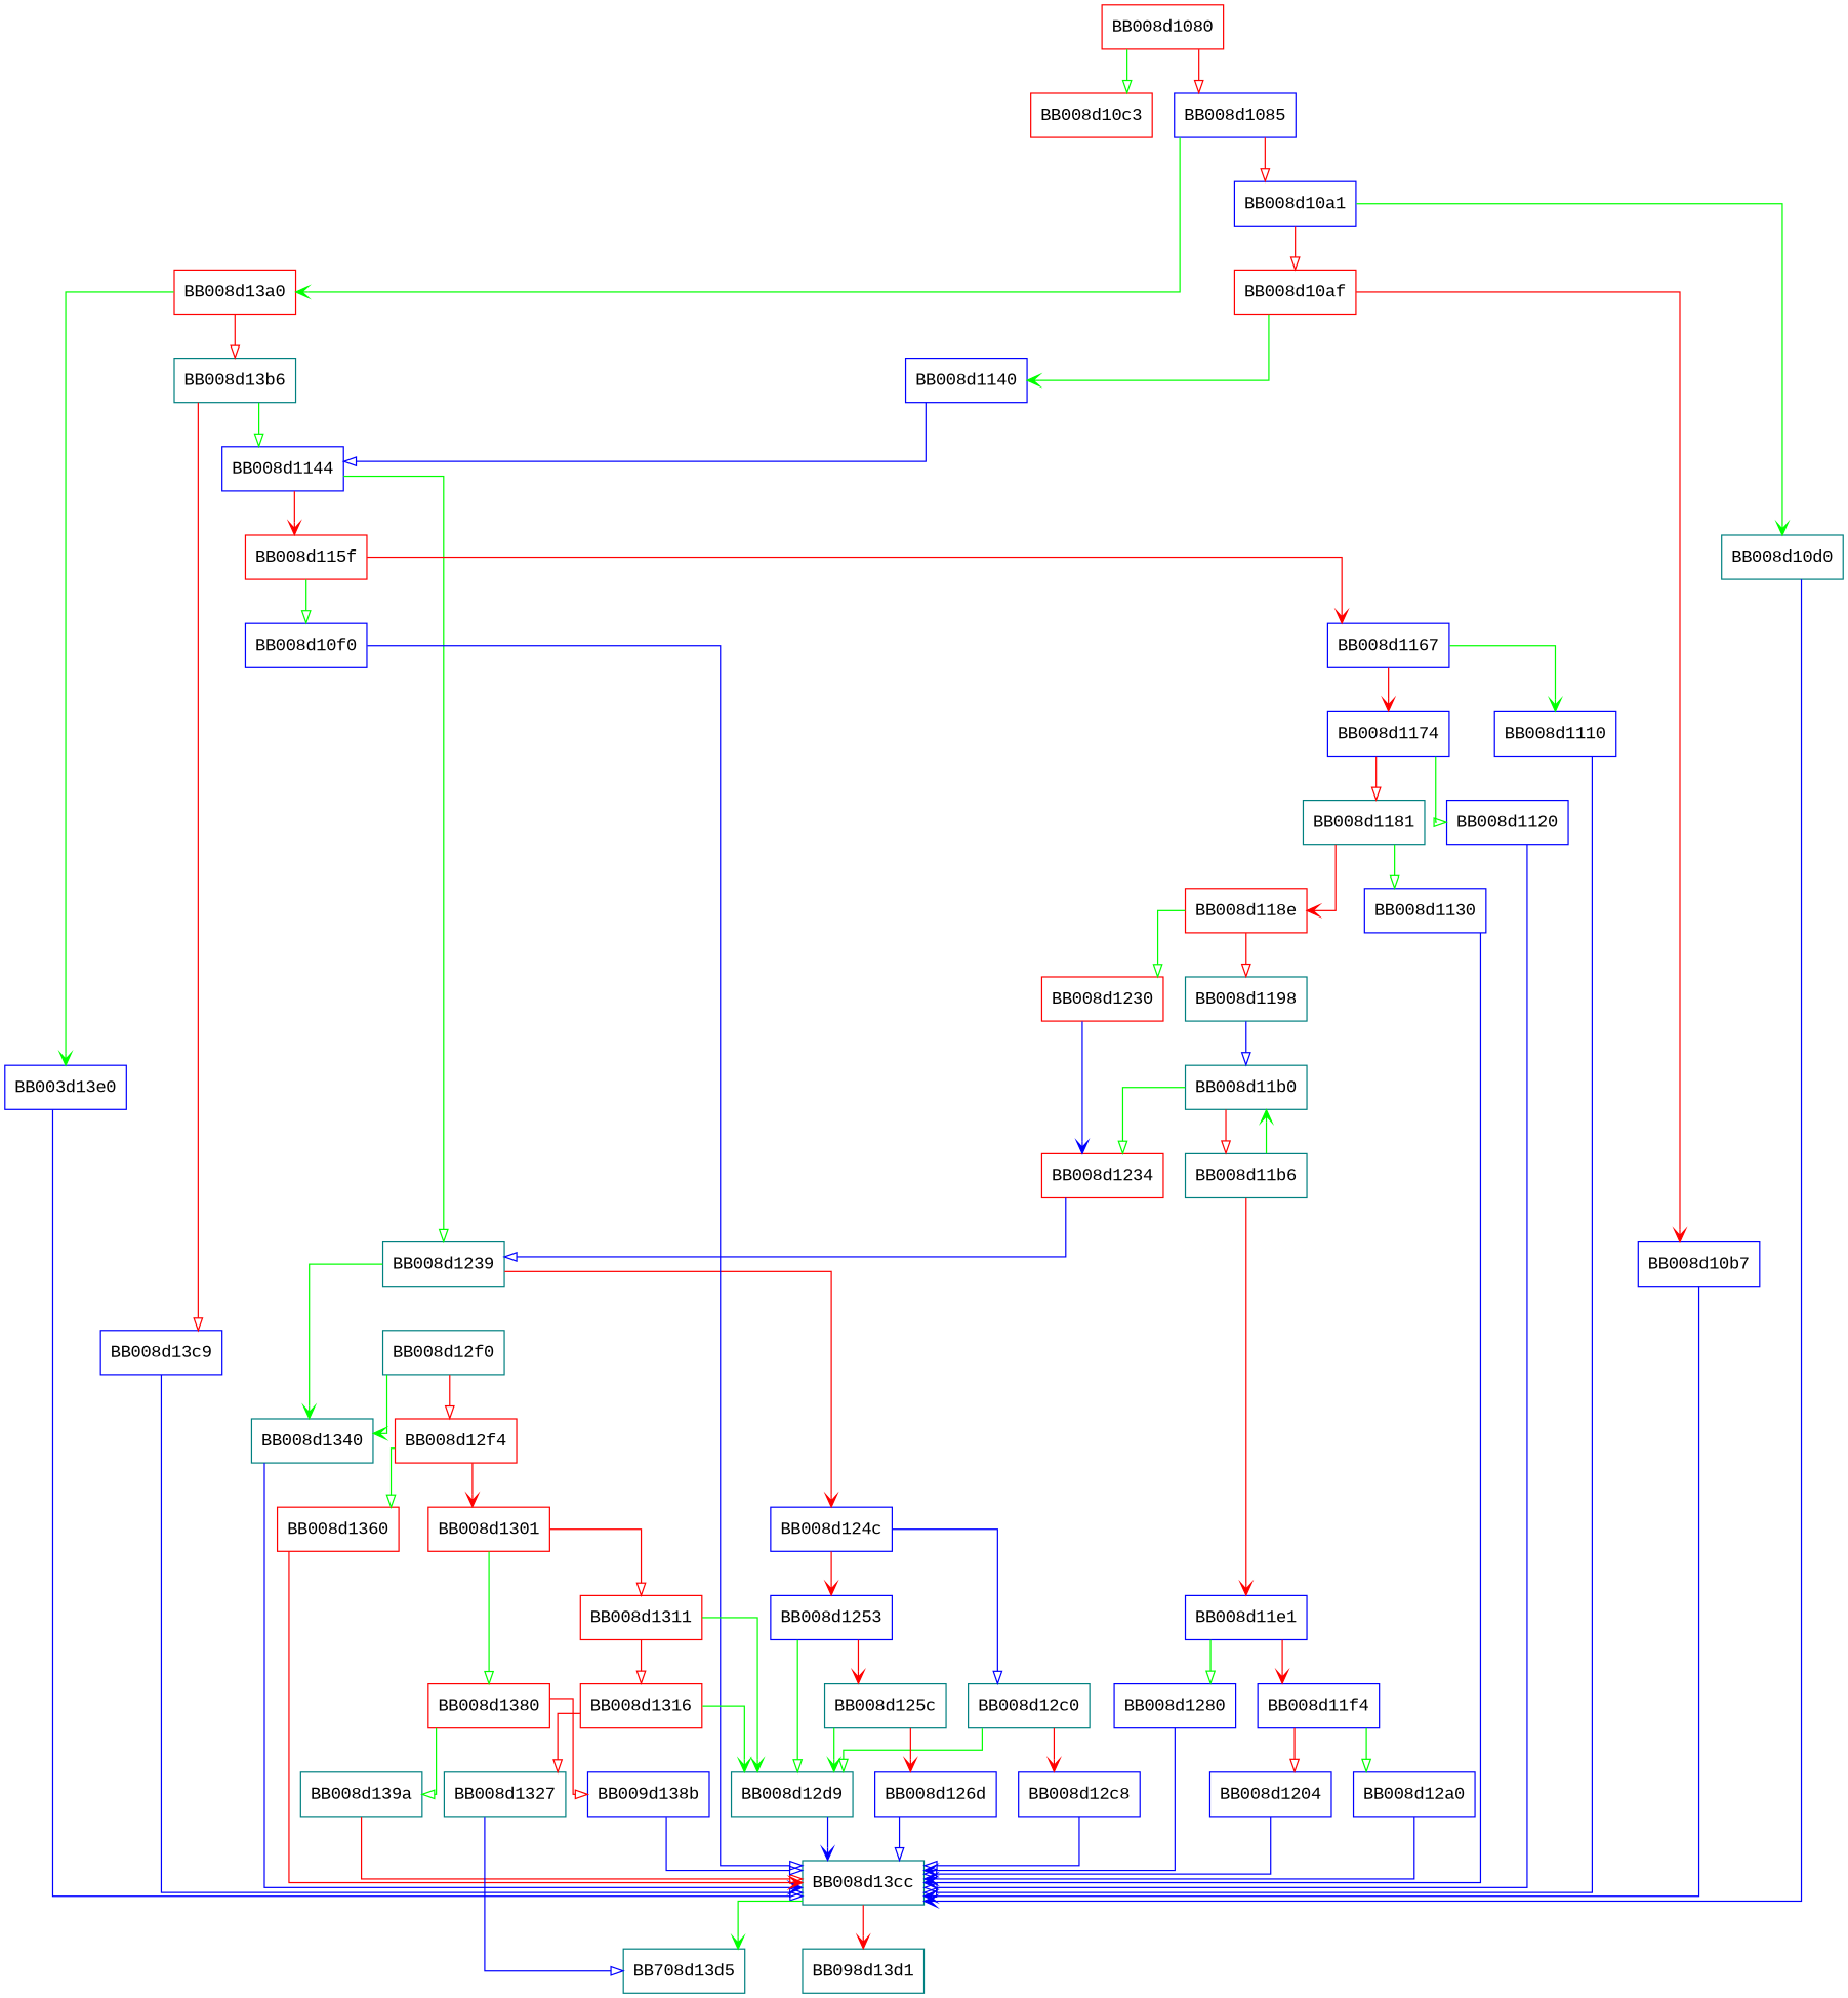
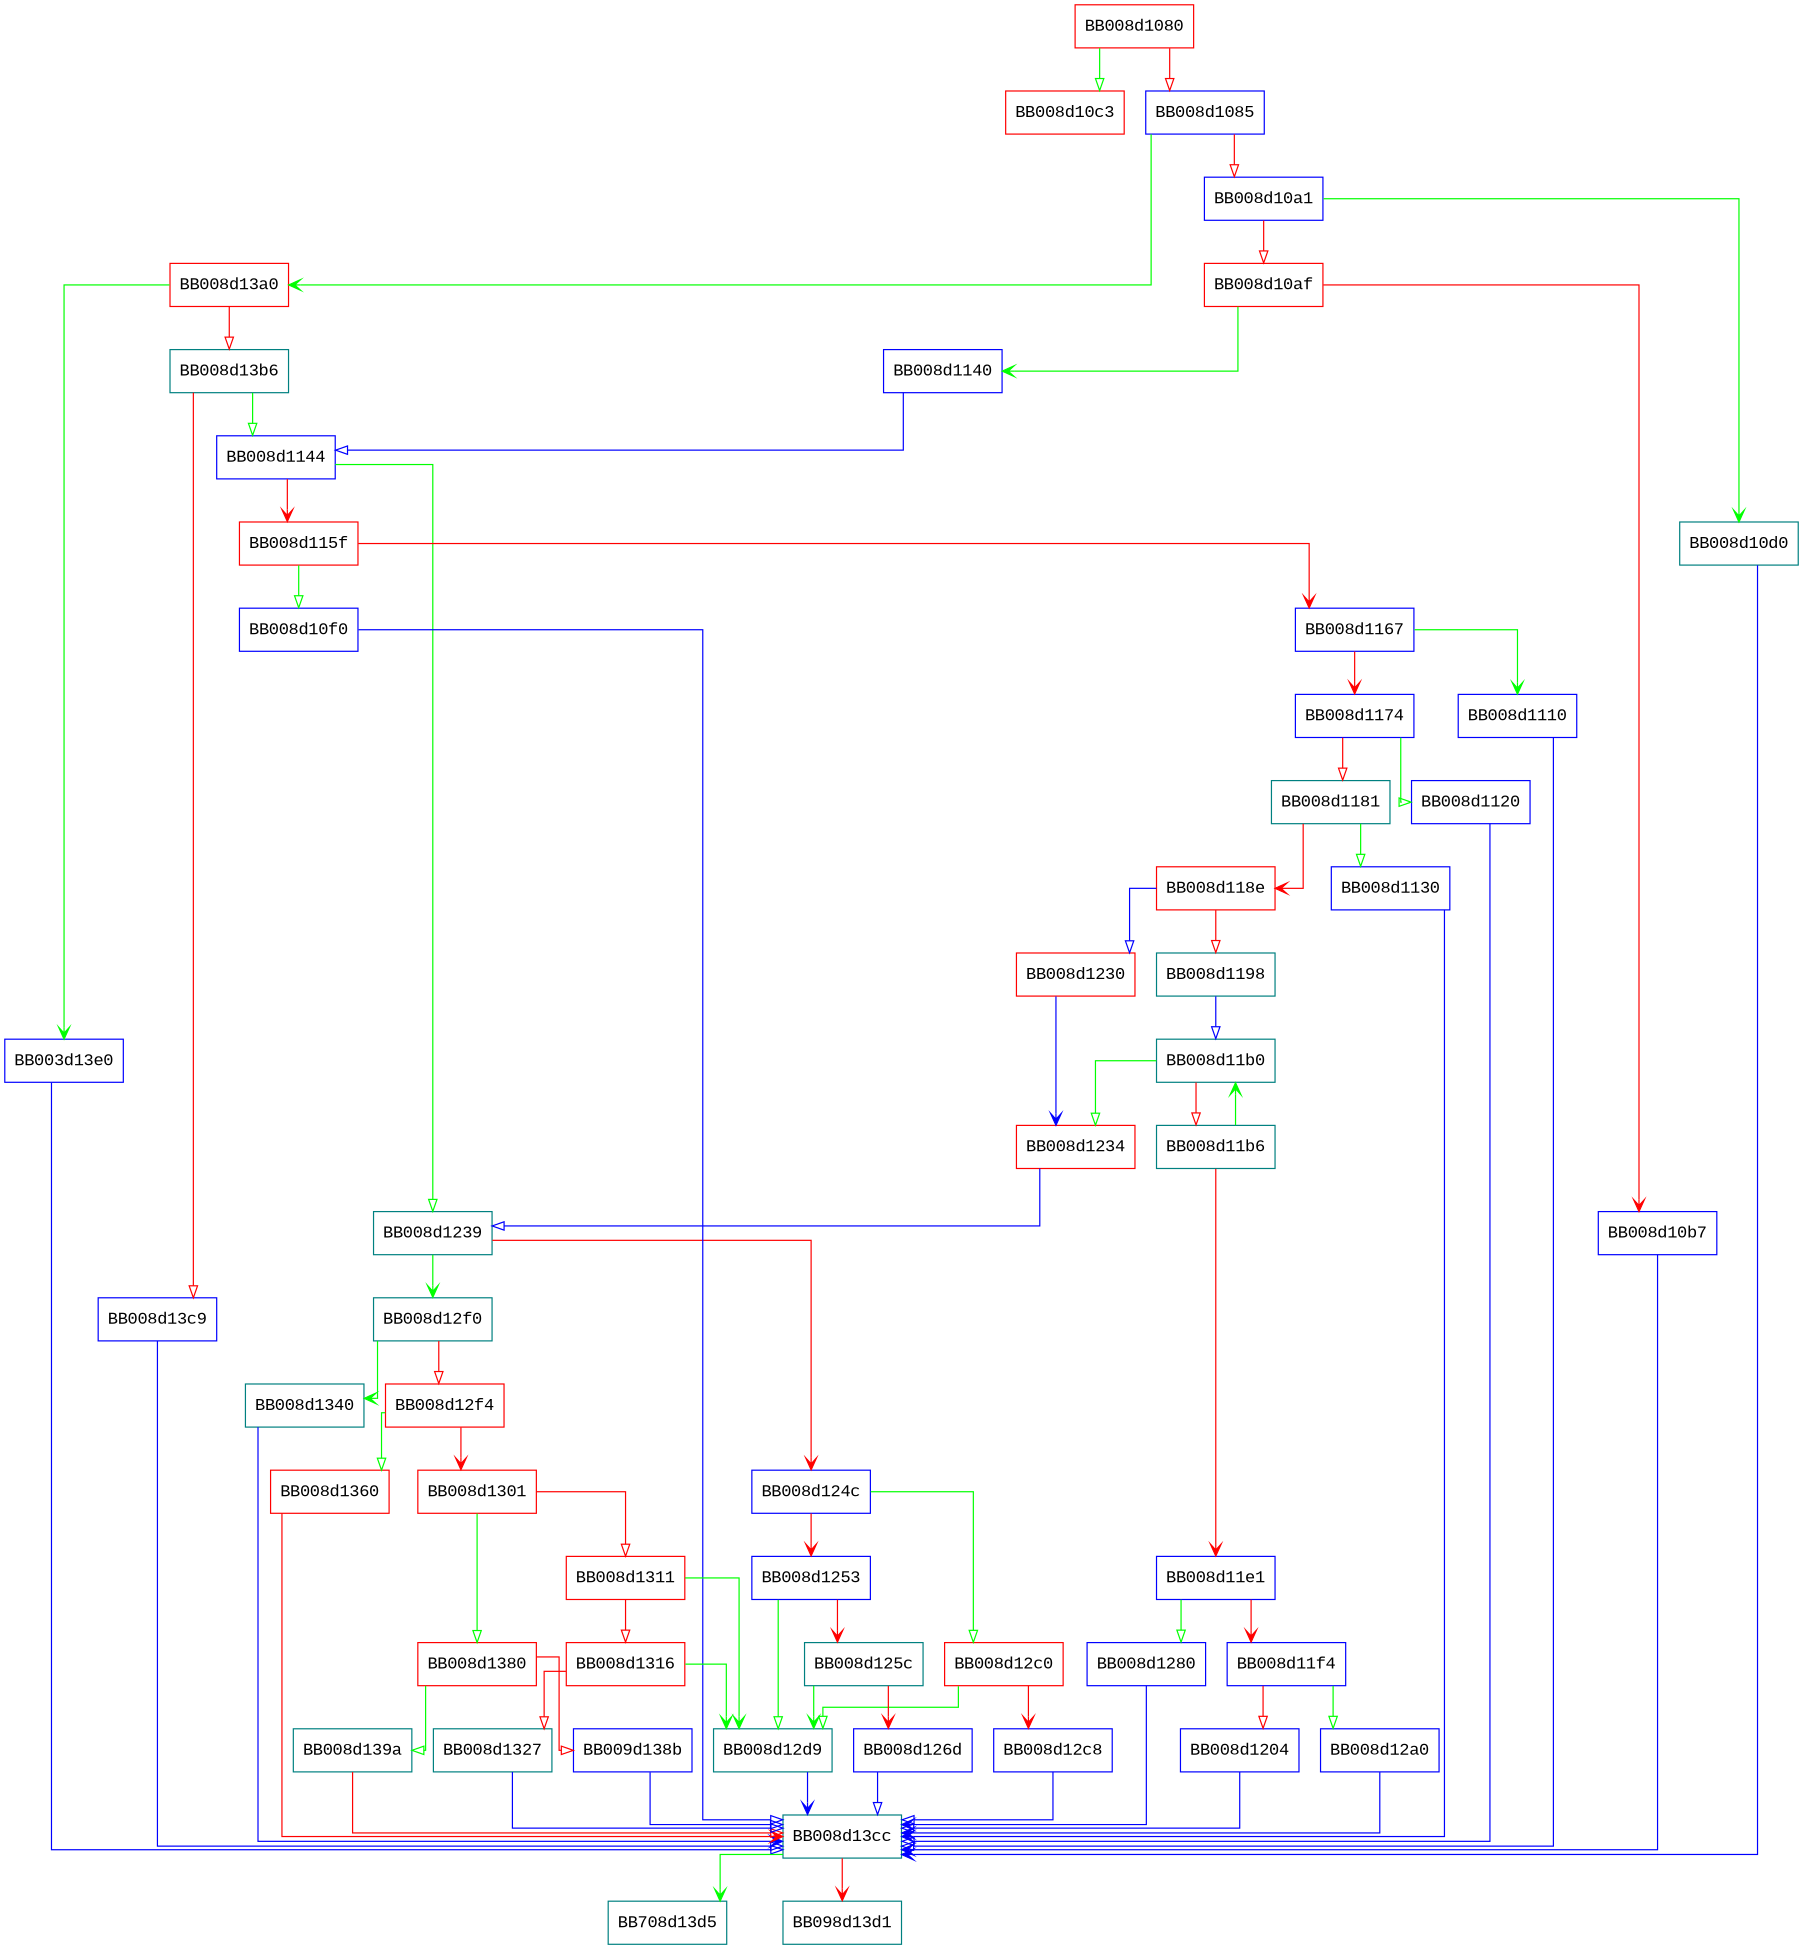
  digraph {
    fontname="Liberation Mono"
    splines=ortho
    node [color=blue fontname="Liberation Mono" shape=box]
    edge [arrowhead=onormal color=red fontname="Liberation Mono"]
    BB008d1080 [color=red]
    BB008d10c3 [color=red]
    BB008d1085
    BB008d13a0 [color=red]
    BB008d10a1
    n6 [label=BB003d13e0]
    BB008d13b6 [color=teal]
    BB008d10d0 [color=teal]
    BB008d10af [color=red]
    BB008d13cc [color=teal]
    BB008d1144
    BB008d13c9
    BB008d1140
    BB008d10b7
    n15 [color=teal label=BB708d13d5]
    n16 [color=teal label=BB098d13d1]
    BB008d1239 [color=teal]
    BB008d115f [color=red]
    BB008d10f0
    BB008d1110
    BB008d1120
    BB008d1130
    BB008d12f0 [color=teal]
    BB008d124c
    BB008d1167
    BB008d1340 [color=teal]
    BB008d12f4 [color=red]
-   BB008d12c0 [color=teal]
+   BB008d12c0 [color=red]
    BB008d1253
    BB008d1174
    BB008d1181 [color=teal]
    BB008d118e [color=red]
    BB008d1230 [color=red]
    BB008d1198 [color=teal]
    BB008d1234 [color=red]
    BB008d11b0 [color=teal]
    BB008d11b6 [color=teal]
    BB008d11e1
    BB008d1280
    BB008d11f4
    BB008d12a0
    BB008d1204
    BB008d1360 [color=red]
    BB008d1301 [color=red]
    BB008d12d9 [color=teal]
    BB008d12c8
    BB008d125c [color=teal]
    BB008d126d
    BB008d1380 [color=red]
    BB008d1311 [color=red]
    BB008d139a [color=teal]
    n52 [label=BB009d138b]
    BB008d1316 [color=red]
    BB008d1327 [color=teal]
    BB008d1080 -> BB008d10c3 [color=green]
    BB008d1080 -> BB008d1085
    BB008d1085 -> BB008d13a0 [arrowhead=vee color=green]
    BB008d1085 -> BB008d10a1
    BB008d13a0 -> n6 [arrowhead=vee color=green]
    BB008d13a0 -> BB008d13b6
    BB008d10a1 -> BB008d10d0 [arrowhead=vee color=green]
    BB008d10a1 -> BB008d10af
    n6 -> BB008d13cc [color=blue]
    BB008d13b6 -> BB008d1144 [color=green]
    BB008d13b6 -> BB008d13c9
    BB008d10d0 -> BB008d13cc [arrowhead=vee color=blue]
    BB008d10af -> BB008d1140 [arrowhead=vee color=green]
    BB008d10af -> BB008d10b7 [arrowhead=vee]
    BB008d13cc -> n15 [arrowhead=vee color=green]
    BB008d13cc -> n16 [arrowhead=vee]
    BB008d1144 -> BB008d1239 [color=green]
    BB008d1144 -> BB008d115f [arrowhead=vee]
    BB008d13c9 -> BB008d13cc [color=blue]
    BB008d1140 -> BB008d1144 [color=blue]
    BB008d10b7 -> BB008d13cc [arrowhead=vee color=blue]
-   BB008d1239 -> BB008d1340 [arrowhead=vee color=green]
+   BB008d1239 -> BB008d12f0 [arrowhead=vee color=green]
    BB008d1239 -> BB008d124c [arrowhead=vee]
    BB008d115f -> BB008d10f0 [color=green]
    BB008d115f -> BB008d1167 [arrowhead=vee]
    BB008d10f0 -> BB008d13cc [color=blue]
    BB008d1110 -> BB008d13cc [color=blue]
    BB008d1120 -> BB008d13cc [color=blue]
    BB008d1130 -> BB008d13cc [arrowhead=vee color=blue]
    BB008d12f0 -> BB008d1340 [arrowhead=vee color=green]
    BB008d12f0 -> BB008d12f4
-   BB008d124c -> BB008d12c0 [color=blue]
+   BB008d124c -> BB008d12c0 [color=green]
    BB008d124c -> BB008d1253 [arrowhead=vee]
    BB008d1167 -> BB008d1110 [arrowhead=vee color=green]
    BB008d1167 -> BB008d1174 [arrowhead=vee]
    BB008d1340 -> BB008d13cc [arrowhead=vee color=blue]
    BB008d12f4 -> BB008d1360 [color=green]
    BB008d12f4 -> BB008d1301 [arrowhead=vee]
    BB008d12c0 -> BB008d12d9 [color=green]
    BB008d12c0 -> BB008d12c8 [arrowhead=vee]
    BB008d1253 -> BB008d12d9 [color=green]
    BB008d1253 -> BB008d125c [arrowhead=vee]
    BB008d1174 -> BB008d1120 [color=green]
    BB008d1174 -> BB008d1181
    BB008d1181 -> BB008d1130 [color=green]
    BB008d1181 -> BB008d118e [arrowhead=vee]
-   BB008d118e -> BB008d1230 [color=green]
+   BB008d118e -> BB008d1230 [color=blue]
    BB008d118e -> BB008d1198
    BB008d1230 -> BB008d1234 [arrowhead=vee color=blue]
    BB008d1198 -> BB008d11b0 [color=blue]
    BB008d1234 -> BB008d1239 [color=blue]
    BB008d11b0 -> BB008d1234 [color=green]
    BB008d11b0 -> BB008d11b6
    BB008d11b6 -> BB008d11b0 [arrowhead=vee color=green]
    BB008d11b6 -> BB008d11e1 [arrowhead=vee]
    BB008d11e1 -> BB008d1280 [color=green]
    BB008d11e1 -> BB008d11f4 [arrowhead=vee]
    BB008d1280 -> BB008d13cc [arrowhead=vee color=blue]
    BB008d11f4 -> BB008d12a0 [color=green]
    BB008d11f4 -> BB008d1204
    BB008d12a0 -> BB008d13cc [arrowhead=vee color=blue]
    BB008d1204 -> BB008d13cc [color=blue]
    BB008d1360 -> BB008d13cc [arrowhead=vee]
    BB008d1301 -> BB008d1380 [color=green]
    BB008d1301 -> BB008d1311
    BB008d12d9 -> BB008d13cc [arrowhead=vee color=blue]
    BB008d12c8 -> BB008d13cc [color=blue]
    BB008d125c -> BB008d12d9 [arrowhead=vee color=green]
    BB008d125c -> BB008d126d [arrowhead=vee]
    BB008d126d -> BB008d13cc [color=blue]
    BB008d1380 -> BB008d139a [color=green]
    BB008d1380 -> n52
    BB008d1311 -> BB008d12d9 [arrowhead=vee color=green]
    BB008d1311 -> BB008d1316
    BB008d139a -> BB008d13cc
    n52 -> BB008d13cc [color=blue]
    BB008d1316 -> BB008d12d9 [arrowhead=vee color=green]
    BB008d1316 -> BB008d1327
-   BB008d1327 -> n15 [color=blue]
+   BB008d1327 -> BB008d13cc [color=blue]
  }
